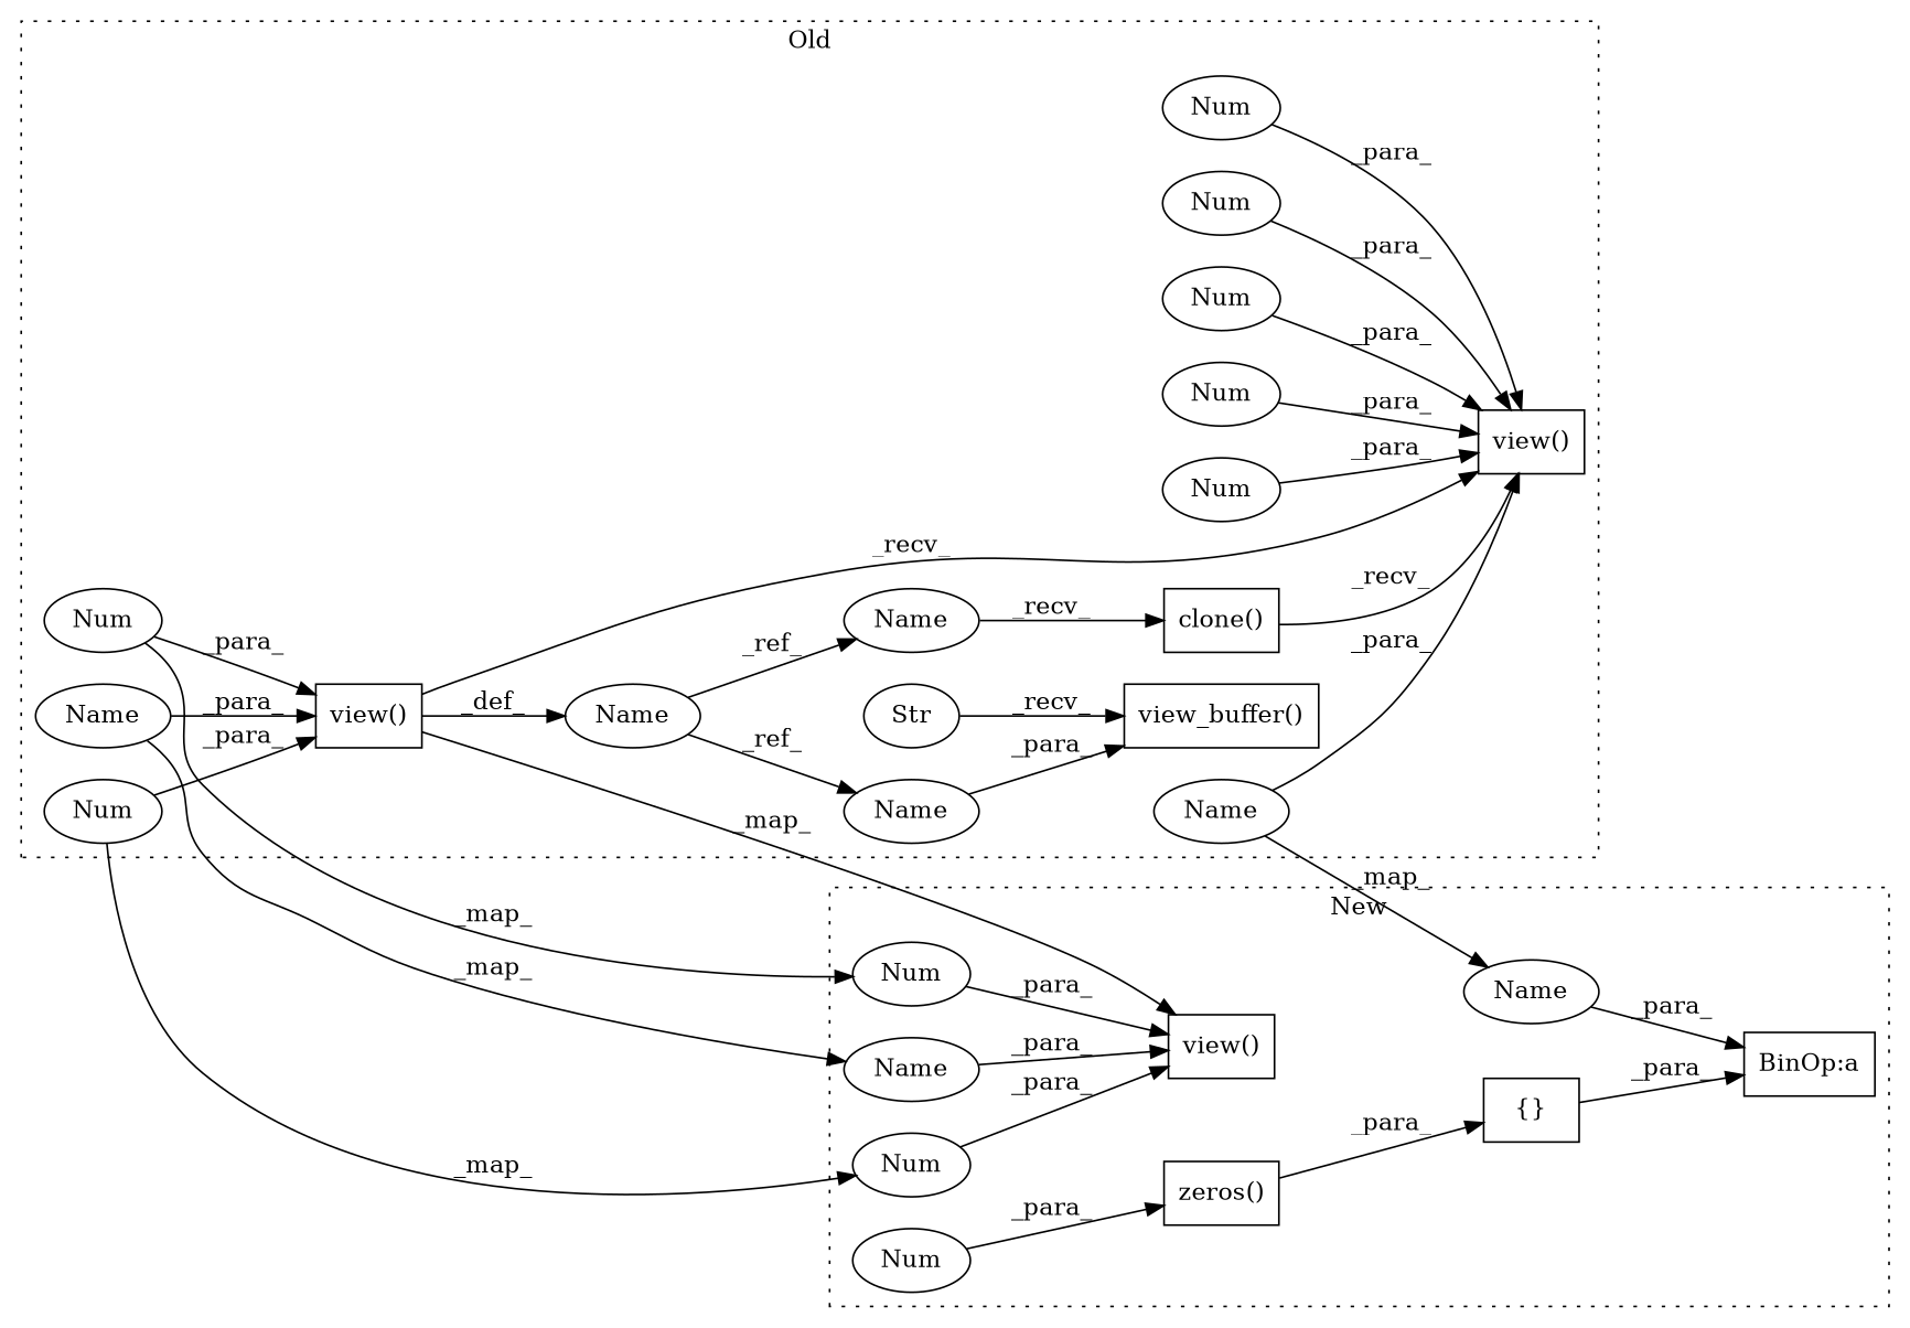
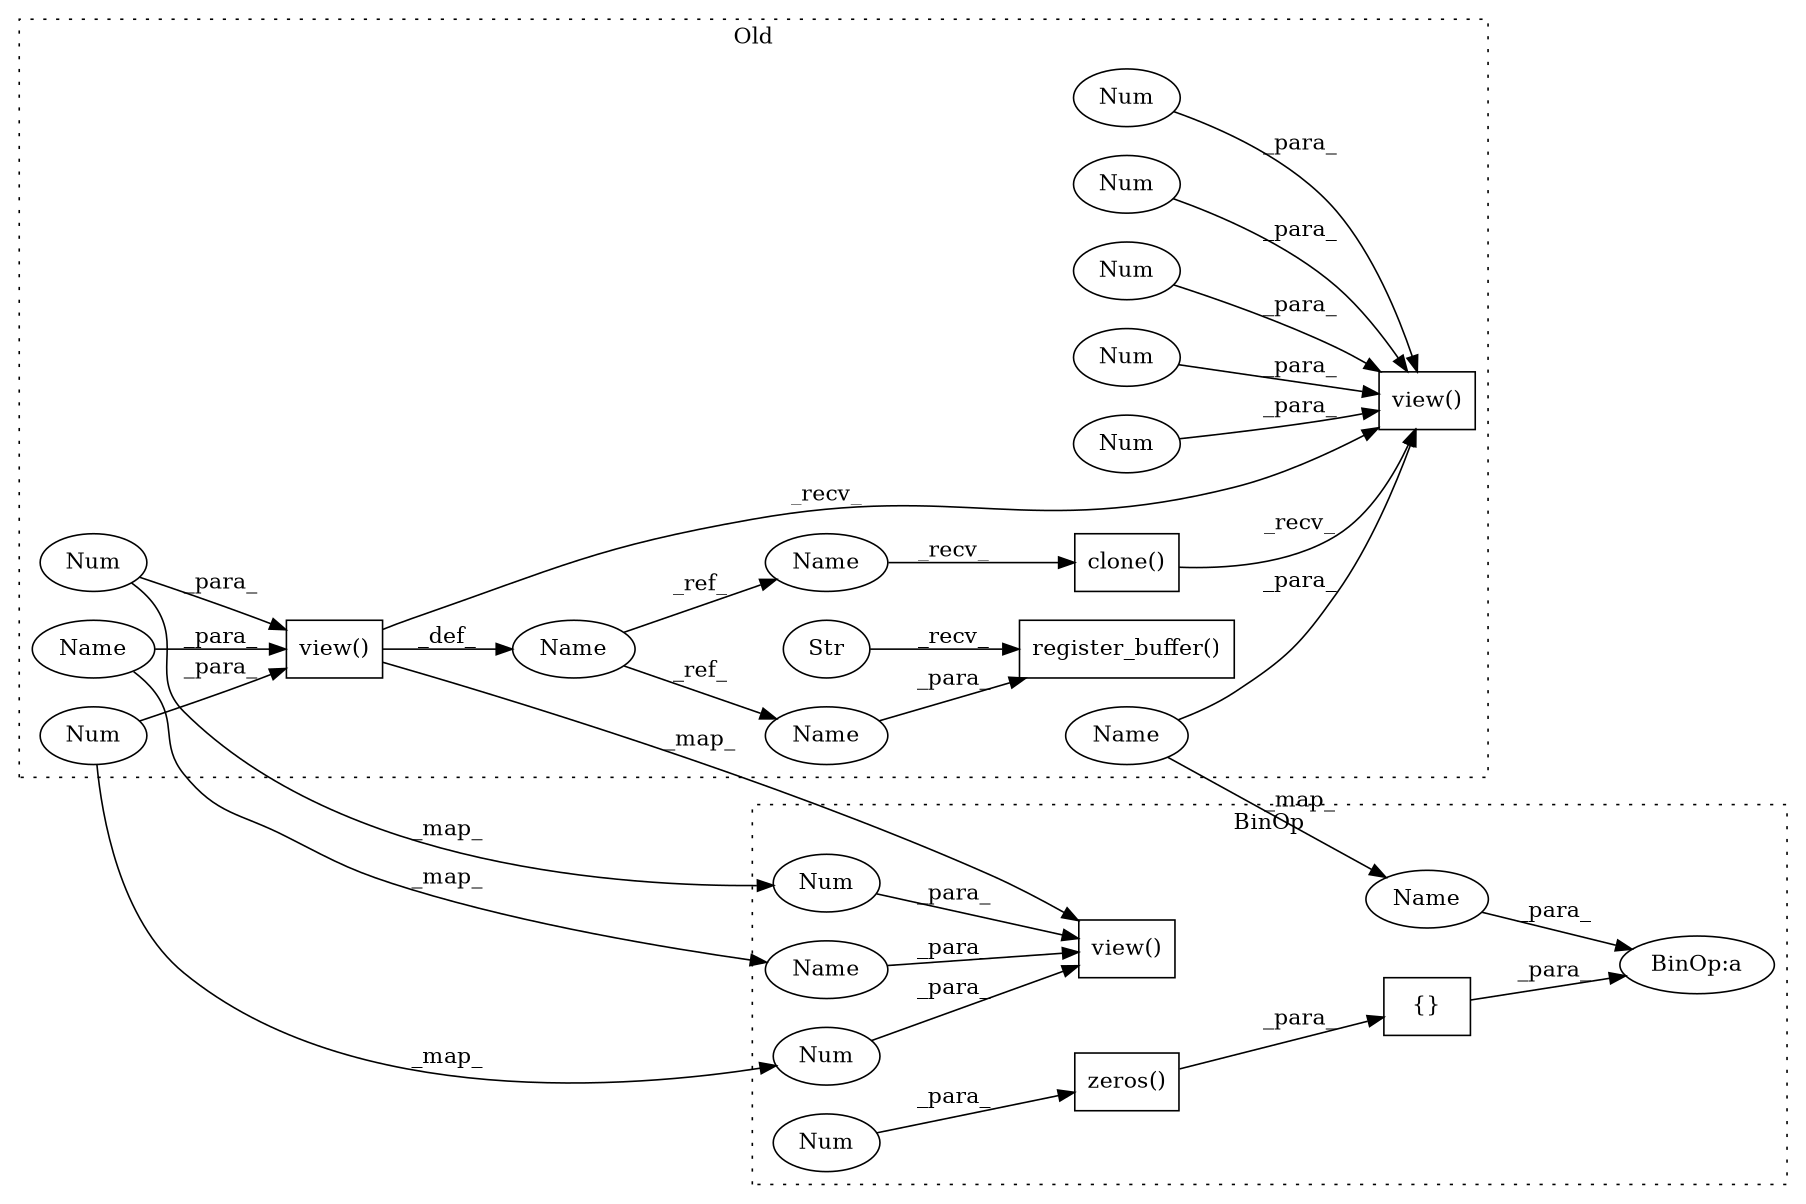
  digraph {
    rankdir=LR
    node [a=76 l=1 s=1604 shape=ellipse]
-   n1 [a=75 l="21,1" label="view_buffer()" s="1507,1540" shape=box]
+   n1 [a=75 l="21,1" label="register_buffer()" s="1507,1540" shape=box]
    n2 [a=66 l=9 label=Str s=1528]
    n3 [a=87 label=Name s=1444]
    n4 [a=75 l=9 label="clone()" shape=box]
    n5 [a=75 l="15,1" label="view()" s="1604,1642" shape=box]
    n6 [a=75 l="35,1" label="view()" s="1448,1497" shape=box]
    n7 [l=2 label=Num s=1492]
    n8 [label=Num s=1496]
    n9 [l=2 label=Num s=1631]
    n10 [label=Num s=1641]
    n11 [label=Num s=1628]
    n12 [label=Num s=1638]
    n13 [label=Num s=1635]
    n14 [a=87 l=7 label=Name s=1483]
    n15 [a=87 l=7 label=Name s=1619]
    n16 [a=87 label=Name]
    n17 [a=87 label=Name s=1539]
    n18 [a=59 l="1,0" label="{}" s="1463,1478" shape=box]
    n19 [a=75 l="12,1" label="zeros()" s="1464,1477" shape=box]
-   n20 [a=82 l=3 label="BinOp:a" s=1479 shape=box]
+   n20 [a=82 l=3 label="BinOp:a" s=1479]
    n21 [a=75 l="35,1" label="view()" s="1550,1599" shape=box]
    n22 [l=2 label=Num s=1594]
    n23 [label=Num s=1598]
    n24 [label=Num s=1476]
    n25 [a=87 l=7 label=Name s=1482]
    n26 [a=87 l=7 label=Name s=1585]
    subgraph cluster_1 {
      label=Old
      style=dotted
      n1
      n2
      n3
      n4
      n5
      n6
      n7
      n8
      n9
      n10
      n11
      n12
      n13
      n14
      n15
      n16
      n17
    }
    subgraph cluster_2 {
-     label=New
+     label=BinOp
      style=dotted
      n18
      n19
      n20
      n21
      n22
      n23
      n24
      n25
      n26
    }
    n2 -> n1 [label=_recv_]
    n3 -> n16 [label=_ref_]
    n3 -> n17 [label=_ref_]
    n4 -> n5 [label=_recv_]
    n6 -> n3 [label=_def_]
    n6 -> n5 [label=_recv_]
    n6 -> n21 [label=_map_]
    n7 -> n6 [label=_para_]
    n7 -> n22 [label=_map_]
    n8 -> n6 [label=_para_]
    n8 -> n23 [label=_map_]
    n9 -> n5 [label=_para_]
    n10 -> n5 [label=_para_]
    n11 -> n5 [label=_para_]
    n12 -> n5 [label=_para_]
    n13 -> n5 [label=_para_]
    n14 -> n6 [label=_para_]
    n14 -> n26 [label=_map_]
    n15 -> n5 [label=_para_]
    n15 -> n25 [label=_map_]
    n16 -> n4 [label=_recv_]
    n17 -> n1 [label=_para_]
    n18 -> n20 [label=_para_]
    n19 -> n18 [label=_para_]
    n22 -> n21 [label=_para_]
    n23 -> n21 [label=_para_]
    n24 -> n19 [label=_para_]
    n25 -> n20 [label=_para_]
    n26 -> n21 [label=_para_]
  }
